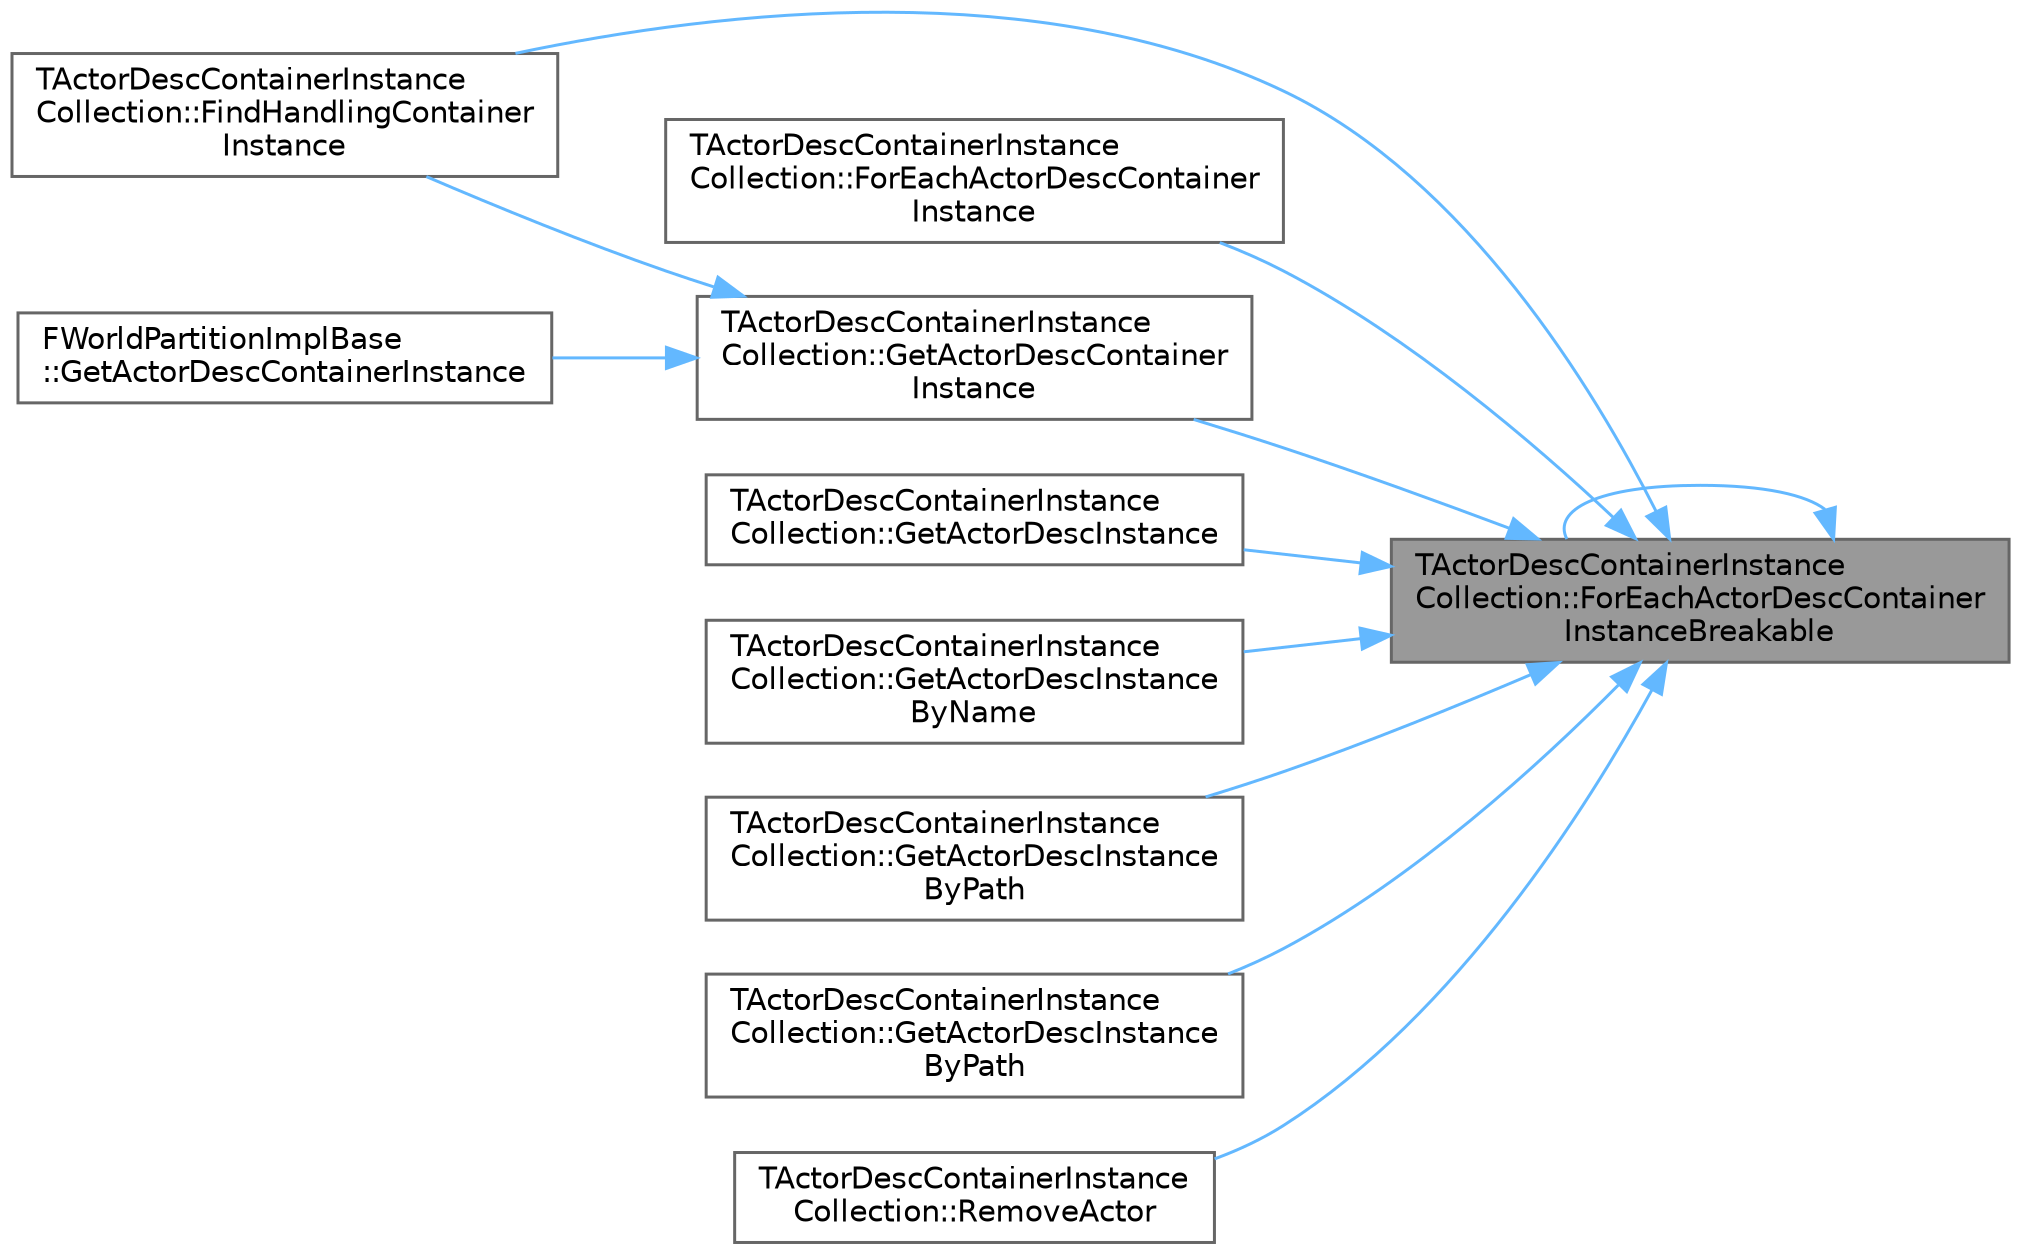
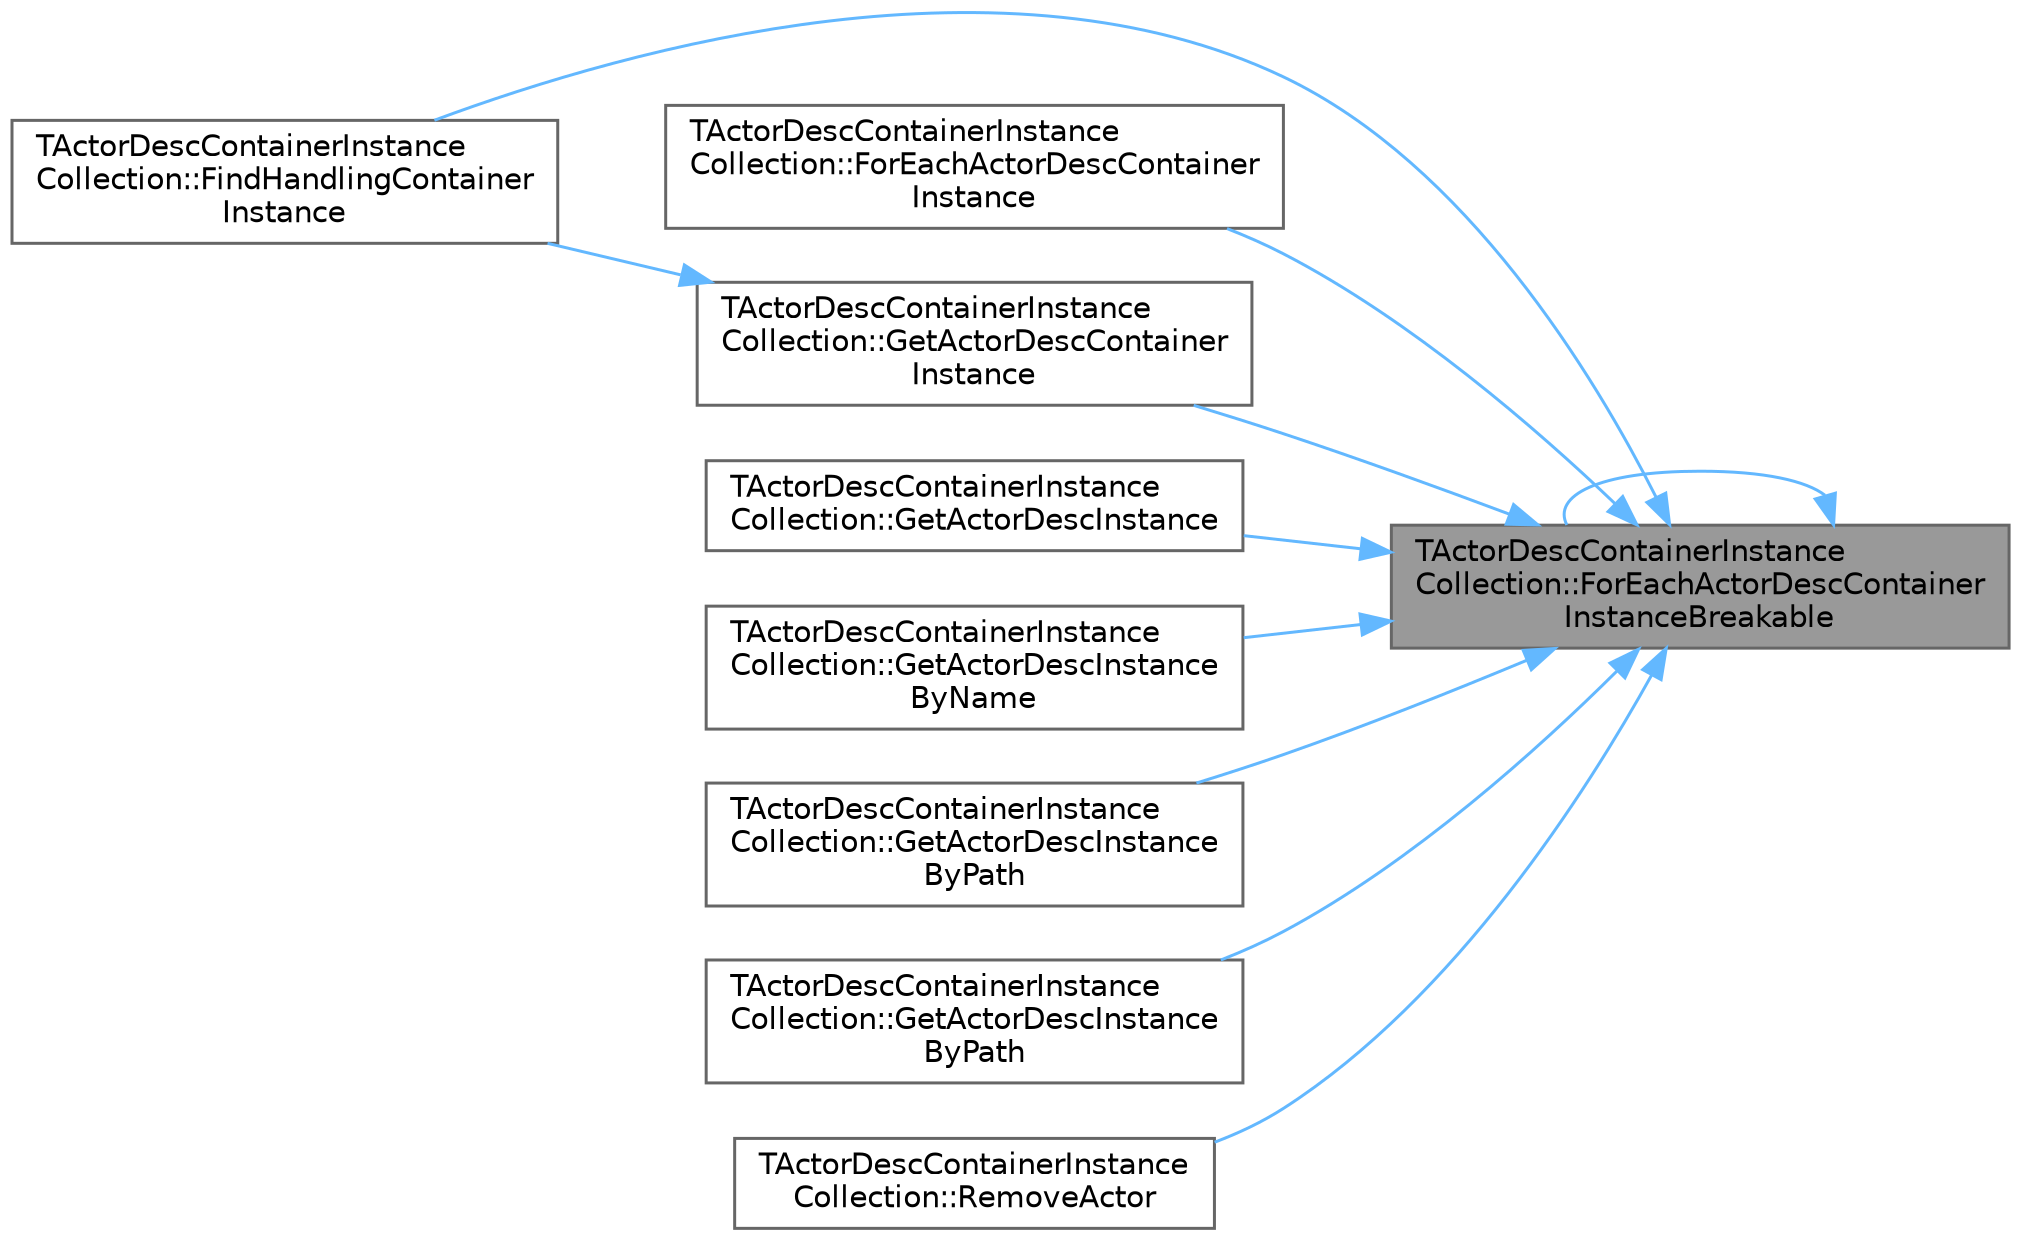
  digraph {
    rankdir=RL
    node [color=grey40 fillcolor=white fontname=Helvetica fontsize=10 shape=box style=filled]
    edge [color=steelblue1 dir=back fontname=Helvetica fontsize=10 labelfontname=Helvetica labelfontsize=10 style=solid]
    n1 [color=gray40 fillcolor=grey60 fontcolor=black height=0.2 label="TActorDescContainerInstance\lCollection::ForEachActorDescContainer\lInstanceBreakable" width=0.4]
    n2 [height=0.2 label="TActorDescContainerInstance\lCollection::FindHandlingContainer\lInstance" width=0.4]
    n3 [height=0.2 label="TActorDescContainerInstance\lCollection::ForEachActorDescContainer\lInstance" width=0.4]
    n4 [height=0.2 label="TActorDescContainerInstance\lCollection::GetActorDescContainer\lInstance" width=0.4]
    n5 [height=0.2 label="TActorDescContainerInstance\lCollection::GetActorDescInstance" width=0.4]
    n6 [height=0.2 label="TActorDescContainerInstance\lCollection::GetActorDescInstance\lByName" width=0.4]
    n7 [height=0.2 label="TActorDescContainerInstance\lCollection::GetActorDescInstance\lByPath" width=0.4]
    n8 [height=0.2 label="TActorDescContainerInstance\lCollection::GetActorDescInstance\lByPath" width=0.4]
    n9 [height=0.2 label="TActorDescContainerInstance\lCollection::RemoveActor" width=0.4]
-   n10 [height=0.2 label="FWorldPartitionImplBase\l::GetActorDescContainerInstance" width=0.4]
    n1 -> n1
    n1 -> n2
    n1 -> n3
    n1 -> n4
    n1 -> n5
    n1 -> n6
    n1 -> n7
    n1 -> n8
    n1 -> n9
    n4 -> n2
-   n4 -> n10
  }
